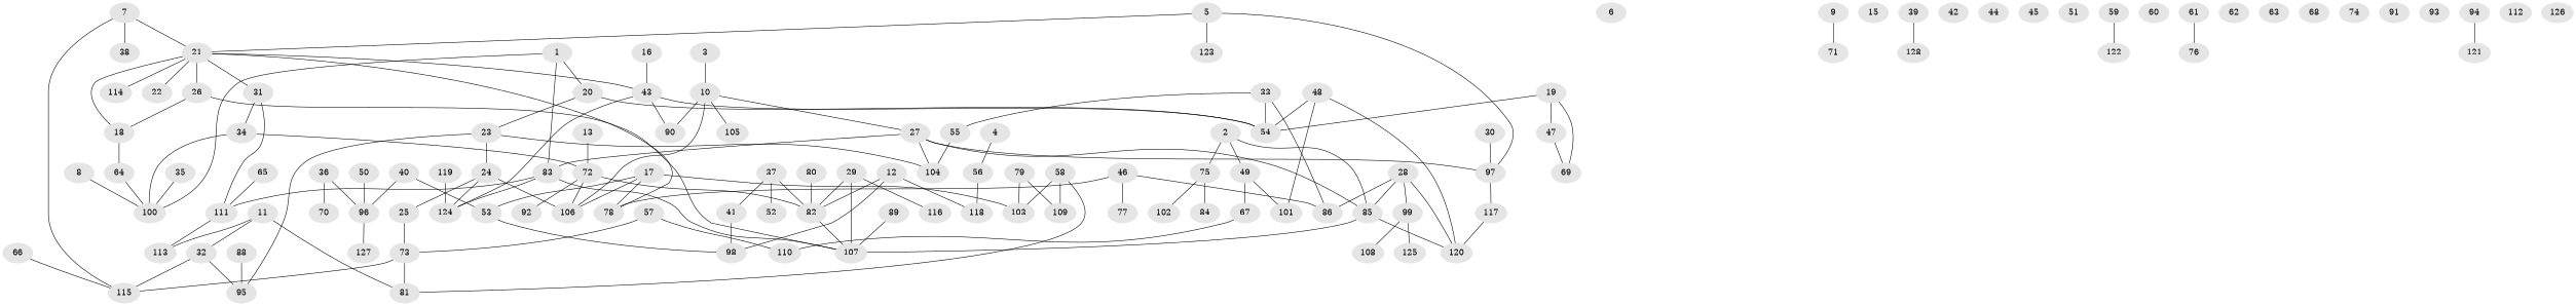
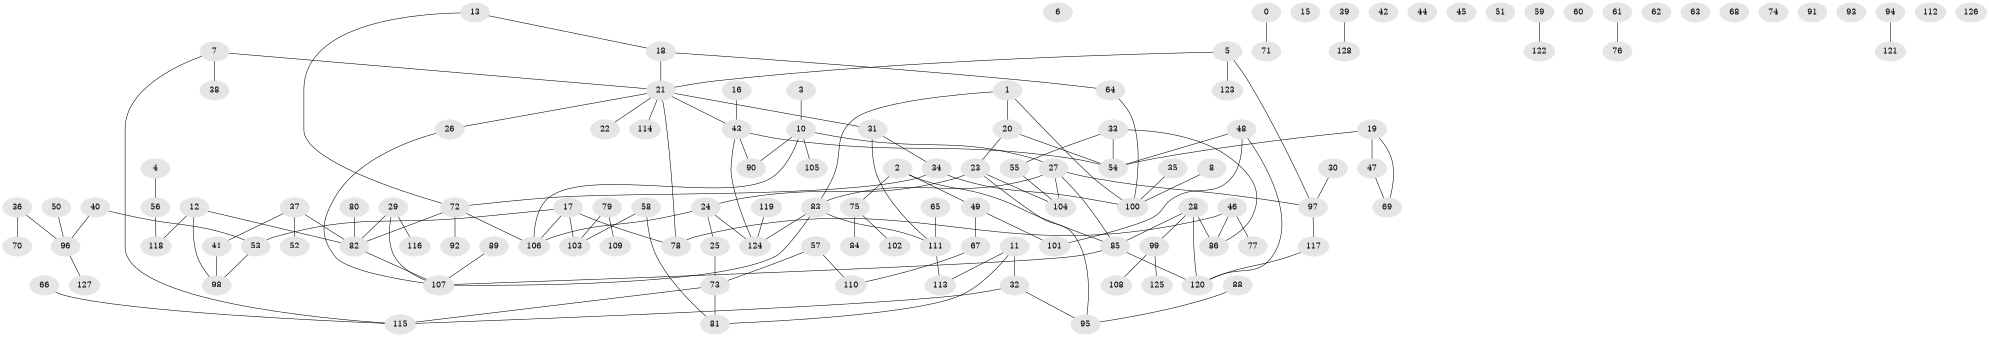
  graph {
    node [color=gray90 style=filled]
    1
    20
    83
    100
    54
    23
    124
    107
    111
    2
    49
    75
    85
    101
    67
    84
    102
    120
    3
    10
    27
    90
    105
    106
    4
    56
    118
    5
    21
    97
    123
    43
    78
    22
    26
    31
    114
    117
    6
    7
    38
    115
    8
-   9
+   9 [label=0]
    71
    104
    11
    32
    81
    113
    95
    12
    82
    98
    13
    18
    72
    64
    92
    17
    53
    103
    15
    16
    19
    47
    69
    24
    34
    25
    73
    28
    86
    99
    108
    125
    29
    116
    30
    33
    55
    35
    36
    70
    96
    127
    37
    41
    52
    39
    128
    40
    42
    44
    45
    46
    77
    48
    110
    50
    51
    57
    58
    109
    59
    122
    60
    61
    76
    62
    63
    65
    66
    68
    74
    79
    80
    88
    89
    91
    93
    94
    121
    112
    119
    126
    1 -- 20
    1 -- 83
    1 -- 100
    20 -- 54
    20 -- 23
    83 -- 124
    83 -- 107
    83 -- 111
    23 -- 104
    23 -- 95
    23 -- 24
    111 -- 113
    2 -- 49
    2 -- 75
    2 -- 85
    49 -- 101
    49 -- 67
    75 -- 84
    75 -- 102
    85 -- 107
    85 -- 120
    67 -- 110
    3 -- 10
    10 -- 27
    10 -- 90
    10 -- 105
    10 -- 106
    27 -- 83
    27 -- 85
    27 -- 97
    27 -- 104
    4 -- 56
    56 -- 118
    5 -- 21
    5 -- 97
    5 -- 123
    21 -- 43
    21 -- 78
    21 -- 22
    21 -- 26
    21 -- 31
    21 -- 114
    97 -- 117
    43 -- 54
    43 -- 124
    43 -- 90
    26 -- 107
    31 -- 111
    31 -- 34
    117 -- 120
    7 -- 21
    7 -- 38
    7 -- 115
    8 -- 100
    9 -- 71
    11 -- 32
    11 -- 81
    11 -- 113
    32 -- 115
    32 -- 95
    12 -- 118
    12 -- 82
    12 -- 98
    82 -- 107
-   26 -- 18
+   13 -- 18
    13 -- 72
    18 -- 21
    18 -- 64
    72 -- 106
    72 -- 82
    72 -- 92
    64 -- 100
    17 -- 106
    17 -- 78
    17 -- 53
    17 -- 103
    53 -- 98
    16 -- 43
    19 -- 54
    19 -- 47
    19 -- 69
    47 -- 69
    24 -- 124
    24 -- 106
    24 -- 25
    34 -- 100
    34 -- 72
    25 -- 73
    73 -- 115
    73 -- 81
    28 -- 85
    28 -- 120
    28 -- 86
    28 -- 99
    99 -- 108
    99 -- 125
    29 -- 107
    29 -- 82
    29 -- 116
    30 -- 97
    33 -- 54
    33 -- 86
    33 -- 55
    55 -- 104
    35 -- 100
    36 -- 70
    36 -- 96
    96 -- 127
    37 -- 82
    37 -- 41
    37 -- 52
    41 -- 98
    39 -- 128
    40 -- 53
    40 -- 96
    46 -- 78
    46 -- 86
    46 -- 77
    48 -- 54
    48 -- 101
    48 -- 120
    50 -- 96
    57 -- 73
    57 -- 110
    58 -- 81
    58 -- 103
-   58 -- 109
    59 -- 122
    61 -- 76
    65 -- 111
    66 -- 115
    79 -- 103
    79 -- 109
    80 -- 82
    88 -- 95
    89 -- 107
    94 -- 121
    119 -- 124
  }
